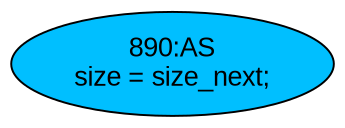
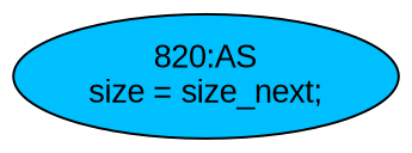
  strict digraph {
    fontname="Liberation Sans"
-   n1 [ast="<pyverilog.vparser.ast.Assign object at 0x7fae5e106ad0>" def_var="['size']" fillcolor=deepskyblue label="890:AS\nsize = size_next;" statements="[]" style=filled typ=Assign use_var="['size_next']" fontname="Liberation Sans"]
+   n1 [ast="<pyverilog.vparser.ast.Assign object at 0x7fae5e106ad0>" def_var="['size']" fillcolor=deepskyblue label="820:AS\nsize = size_next;" statements="[]" style=filled typ=Assign use_var="['size_next']" fontname="Liberation Sans"]
  }
